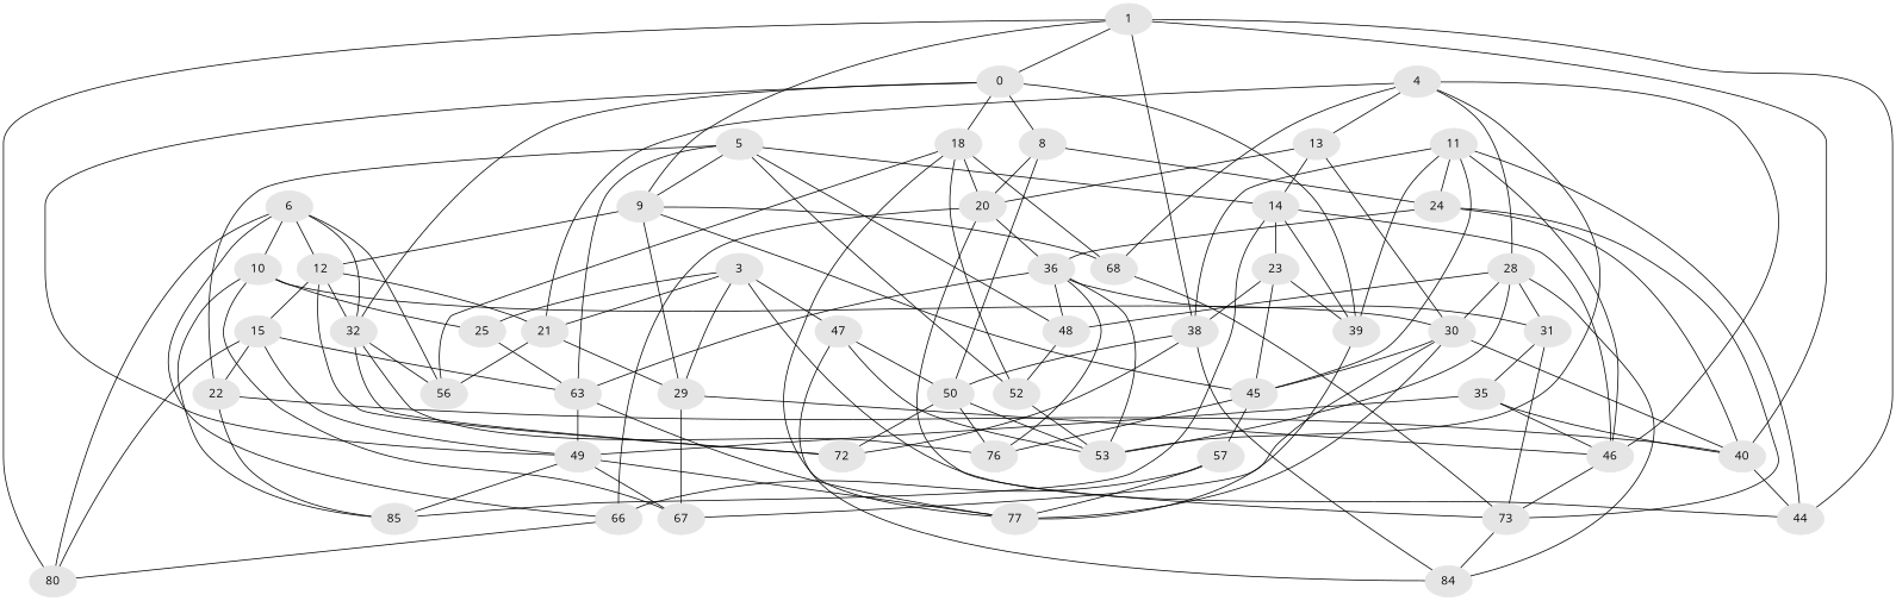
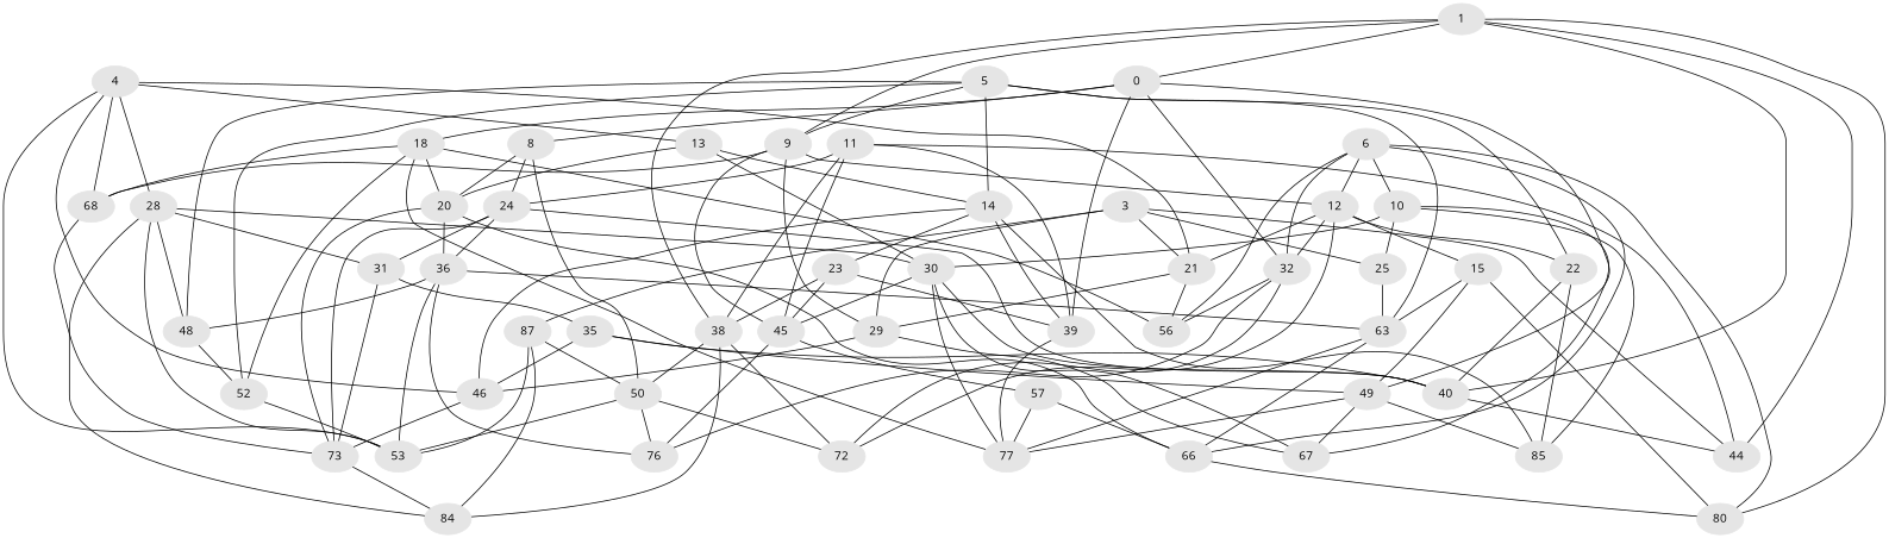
  graph {
    fontname="Open Sans"
    node [color=gray90 fontname="Open Sans" style=filled]
    edge [fontname="Open Sans"]
    1 [super="+7"]
    n2 [label=0 super="+16"]
    9 [super="+58"]
    38 [super="+51"]
    40 [super="+41"]
    44
    80
    8
    18 [super="+27"]
    32 [super="+59"]
    39 [super="+42"]
    49 [super="+70"]
    29
    68
    12 [super="+69"]
    45 [super="+60"]
    50 [super="+75"]
    72
    84
    20 [super="+64"]
    24 [super="+54"]
    52
    56
    77 [super="+79"]
    76
    67
    85
    3 [super="+17"]
    21 [super="+37"]
    25
-   47
+   47 [label=87]
    63 [super="+83"]
    46 [super="+71"]
    53 [super="+65"]
    4 [super="+78"]
    13
    28 [super="+62"]
    14 [super="+19"]
    30 [super="+34"]
    48
    31
    73 [super="+81"]
    5 [super="+33"]
    22
    23
    66 [super="+82"]
    6 [super="+43"]
    10 [super="+26"]
    15 [super="+61"]
    36 [super="+55"]
    57
    11 [super="+74"]
    35
    1 -- n2
    1 -- 9
    1 -- 38
    1 -- 40
    1 -- 44
    1 -- 80
    n2 -- 8
    n2 -- 18
    n2 -- 32
    n2 -- 39
    n2 -- 49
    9 -- 29
    9 -- 68
    9 -- 12
    9 -- 45
    38 -- 50
    38 -- 72
    38 -- 84
    40 -- 44
    8 -- 50
    8 -- 20
    8 -- 24
    18 -- 68
    18 -- 20
    18 -- 52
    18 -- 56
    18 -- 77
    32 -- 72
    32 -- 56
    32 -- 76
    39 -- 77
    49 -- 77
    49 -- 67
    49 -- 85
    29 -- 67
    29 -- 46
    68 -- 73
    12 -- 32
    12 -- 72
    12 -- 21
    12 -- 15
    45 -- 76
    45 -- 57
    50 -- 72
    50 -- 76
    50 -- 53
    20 -- 73
    20 -- 66
    20 -- 36
    24 -- 40
-   36 -- 31
+   24 -- 31
    24 -- 73
    24 -- 36
    52 -- 53
    3 -- 44
    3 -- 29
    3 -- 21 [weight=2]
    3 -- 25
    3 -- 47
    21 -- 29
    21 -- 56
    25 -- 63
    47 -- 50
    47 -- 84
    47 -- 53
    63 -- 77
-   63 -- 49
+   63 -- 66
    46 -- 73
    4 -- 68
    4 -- 21
    4 -- 46
    4 -- 53
    4 -- 13
    4 -- 28
    13 -- 20
    13 -- 14
    13 -- 30
    28 -- 84
    28 -- 53
    28 -- 30
    28 -- 48
    28 -- 31
    14 -- 39
    14 -- 85
    14 -- 46
    14 -- 23
    30 -- 40
    30 -- 45
    30 -- 77
    30 -- 67
    48 -- 52
    31 -- 73
    31 -- 35
    73 -- 84
    5 -- 9
    5 -- 52
    5 -- 63
    5 -- 14
    5 -- 48
    5 -- 22
    22 -- 40
    22 -- 85
    23 -- 38
    23 -- 39
    23 -- 45
    66 -- 80
    6 -- 80
    6 -- 32
    6 -- 12
    6 -- 56
    6 -- 66
    6 -- 10
    10 -- 67
    10 -- 85
    10 -- 25 [weight=2]
    10 -- 30
    15 -- 80
    15 -- 49
    15 -- 63
-   15 -- 22
+   12 -- 22
    36 -- 76
    36 -- 63
    36 -- 53
    36 -- 48
    57 -- 77
    57 -- 66 [weight=2]
    11 -- 38
    11 -- 44
    11 -- 39
    11 -- 45
    11 -- 24
-   11 -- 46
    35 -- 40
    35 -- 49
    35 -- 46
  }
